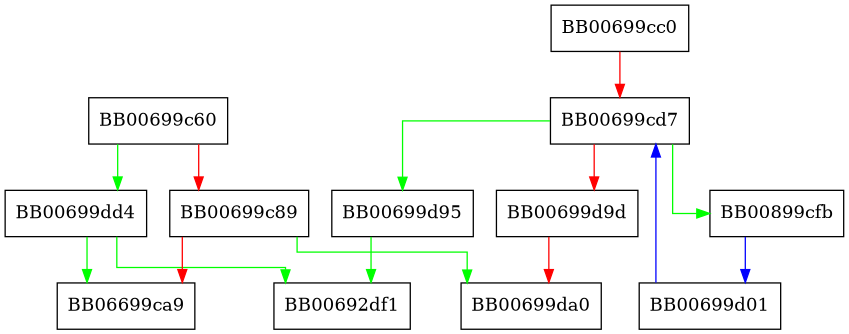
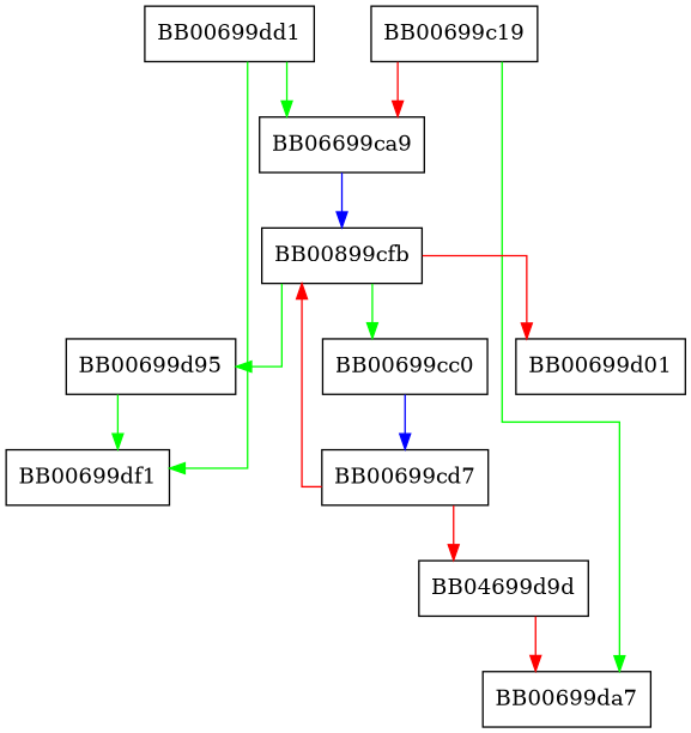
  digraph {
    splines=ortho
    node [shape=box]
    edge [color=green]
-   BB00699c60
-   BB00699dd1 [label=BB00699dd4]
-   BB00699c89
+   BB00699dd1
+   BB00699c89 [label=BB00699c19]
    n4 [label=BB06699ca9]
-   BB00699df1 [label=BB00692df1]
-   BB00699da7 [label=BB00699da0]
+   BB00699df1
+   BB00699da7
    n7 [label=BB00899cfb]
    BB00699cc0
    BB00699d01
    BB00699cd7
    BB00699d95
-   BB00699d9d
-   BB00699c60 -> BB00699dd1
-   BB00699c60 -> BB00699c89 [color=red]
+   BB00699d9d [label=BB04699d9d]
    BB00699dd1 -> n4
    BB00699dd1 -> BB00699df1
    BB00699c89 -> n4 [color=red]
    BB00699c89 -> BB00699da7
-   n7 -> BB00699d01 [color=blue]
-   BB00699cc0 -> BB00699cd7 [color=red]
-   BB00699d01 -> BB00699cd7 [color=blue]
-   BB00699cd7 -> n7
-   BB00699cd7 -> BB00699d95
+   n4 -> n7 [color=blue]
+   n7 -> BB00699cc0
+   n7 -> BB00699d01 [color=red]
+   BB00699cc0 -> BB00699cd7 [color=blue]
+   BB00699cd7 -> n7 [color=red]
+   n7 -> BB00699d95
    BB00699cd7 -> BB00699d9d [color=red]
    BB00699d95 -> BB00699df1
    BB00699d9d -> BB00699da7 [color=red]
  }
